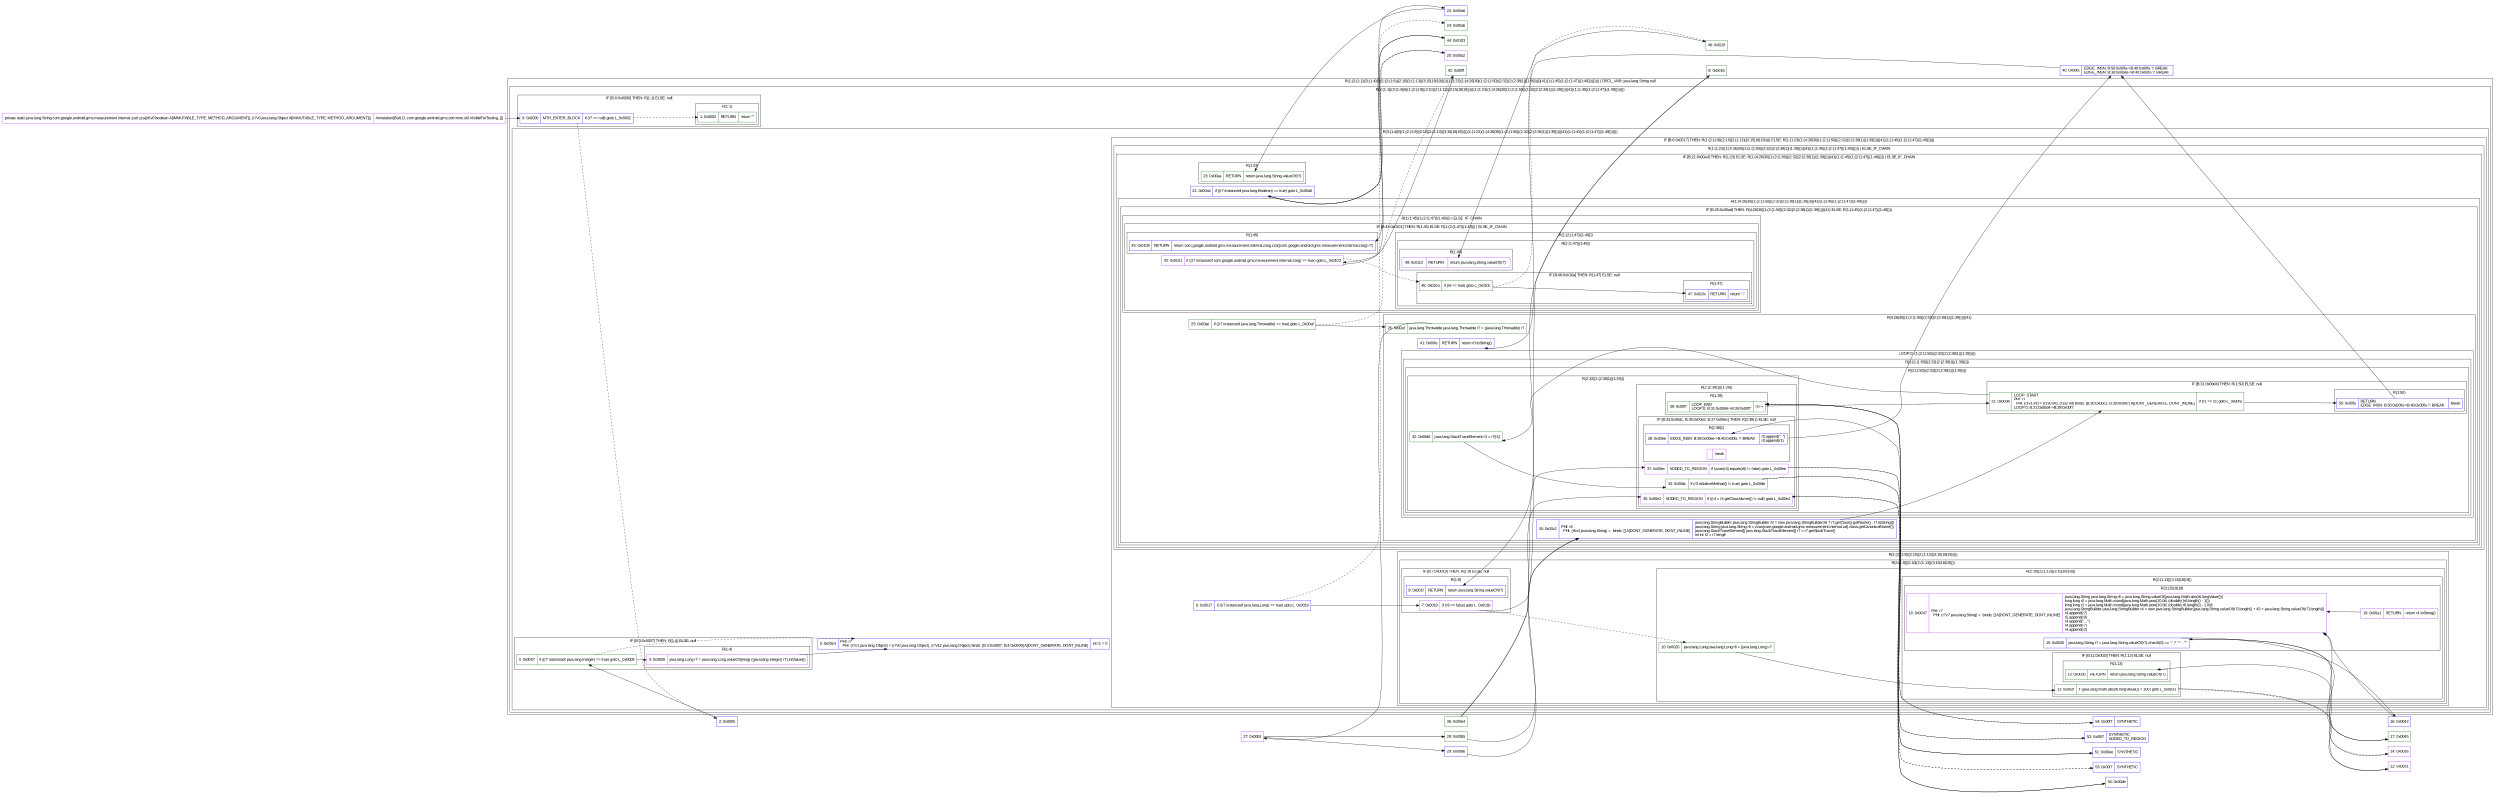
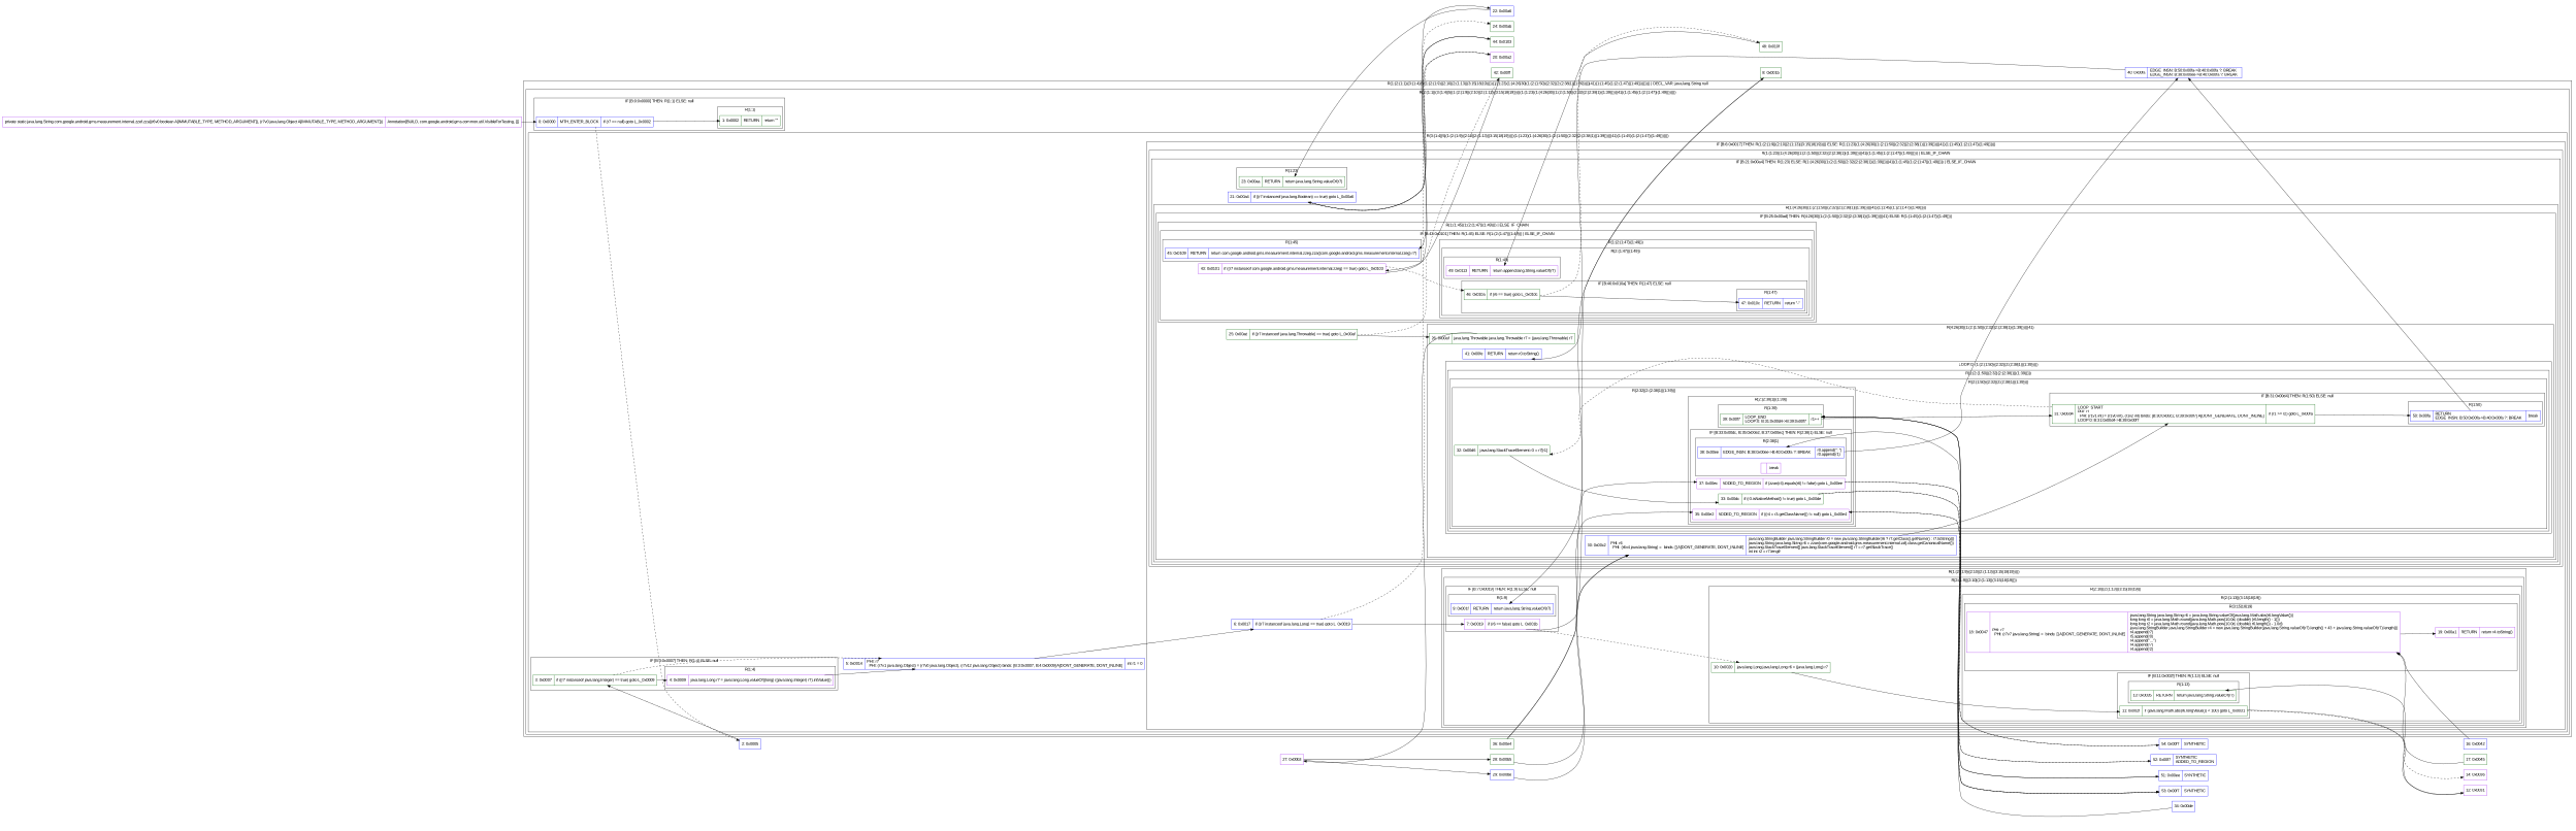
  digraph {
    fontname="Liberation Sans"
    rankdir=LR
    node [color=blue fontname="Liberation Sans" shape=record]
    edge [fontname="Liberation Sans"]
    n1 [color=darkgreen label="{1\:\ 0x0002|RETURN\l|return \"\"\l}"]
    n2 [label="{0\:\ 0x0000|MTH_ENTER_BLOCK\l|if (r7 == null) goto L_0x0002\l}"]
    n3 [color=purple label="{4\:\ 0x0009|java.lang.Long r7 = java.lang.Long.valueOf((long) ((java.lang.Integer) r7).intValue())\l}"]
    n4 [color=darkgreen label="{3\:\ 0x0007|if ((r7 instanceof java.lang.Integer) == true) goto L_0x0009\l}"]
    n5 [label="{9\:\ 0x001f|RETURN\l|return java.lang.String.valueOf(r7)\l}"]
    n6 [color=purple label="{7\:\ 0x0019|if (r6 == false) goto L_0x001b\l}"]
    n7 [color=darkgreen label="{13\:\ 0x0035|RETURN\l|return java.lang.String.valueOf(r7)\l}"]
    n8 [color=darkgreen label="{11\:\ 0x002f|if (java.lang.Math.abs(r6.longValue()) \< 100) goto L_0x0031\l}"]
-   n9 [label="{15\:\ 0x0040|java.lang.String r7 = java.lang.String.valueOf(r7).charAt(0) == '\-' ? \"\-\" : \"\"\l}"]
    n10 [color=purple label="{18\:\ 0x0047|PHI: r7 \l  PHI: (r7v7 java.lang.String) =  binds: [] A[DONT_GENERATE, DONT_INLINE]\l|java.lang.String java.lang.String r6 = java.lang.String.valueOf(java.lang.Math.abs(r6.longValue()))\llong long r0 = java.lang.Math.round(java.lang.Math.pow(10.0d, (double) (r6.length() \- 1)))\llong long r2 = java.lang.Math.round(java.lang.Math.pow(10.0d, (double) r6.length()) \- 1.0d)\ljava.lang.StringBuilder java.lang.StringBuilder r4 = new java.lang.StringBuilder(java.lang.String.valueOf(r7).length() + 43 + java.lang.String.valueOf(r7).length())\lr4.append(r7)\lr5.append(r0)\lr4.append(\"...\")\lr4.append(r7)\lr4.append(r2)\l}"]
    n11 [color=purple label="{19\:\ 0x00a1|RETURN\l|return r4.toString()\l}"]
    n12 [color=darkgreen label="{10\:\ 0x0020|java.lang.Long java.lang.Long r6 = (java.lang.Long) r7\l}"]
    n13 [color=darkgreen label="{23\:\ 0x00aa|RETURN\l|return java.lang.String.valueOf(r7)\l}"]
    n14 [label="{50\:\ 0x00fa|RETURN\lEDGE_INSN: B:50:0x00fa\-\>B:40:0x00fa ?: BREAK  \l|break\l}"]
    n15 [color=darkgreen label="{31\:\ 0x00d4|LOOP_START\lPHI: r1 \l  PHI: (r1v1 int) = (r1v0 int), (r1v2 int) binds: [B:30:0x00c2, B:39:0x00f7] A[DONT_GENERATE, DONT_INLINE]\lLOOP:0: B:31:0x00d4\-\>B:39:0x00f7\l|if (r1 \>= r2) goto L_0x00fa\l}"]
    n16 [label="{38\:\ 0x00ee|EDGE_INSN: B:38:0x00ee\-\>B:40:0x00fa ?: BREAK  \l|r0.append(\": \")\lr0.append(r1)\l}"]
    n17 [color=purple label="{|break\l}"]
    n18 [color=darkgreen label="{33\:\ 0x00dc|if (r3.isNativeMethod() != true) goto L_0x00de\l}"]
    n19 [color=purple label="{35\:\ 0x00e2|ADDED_TO_REGION\l|if ((r4 = r3.getClassName()) != null) goto L_0x00e4\l}"]
    n20 [color=purple label="{37\:\ 0x00ec|ADDED_TO_REGION\l|if (zzan(r4).equals(r6) != false) goto L_0x00ee\l}"]
    n21 [color=darkgreen label="{39\:\ 0x00f7|LOOP_END\lLOOP:0: B:31:0x00d4\-\>B:39:0x00f7\l|r1++\l}"]
    n22 [color=darkgreen label="{32\:\ 0x00d6|java.lang.StackTraceElement r3 = r7[r1]\l}"]
    n23 [color=darkgreen label="{26\:\ 0x00af|java.lang.Throwable java.lang.Throwable r7 = (java.lang.Throwable) r7\l}"]
    n24 [label="{30\:\ 0x00c2|PHI: r6 \l  PHI: (r6v4 java.lang.String) =  binds: [] A[DONT_GENERATE, DONT_INLINE]\l|java.lang.StringBuilder java.lang.StringBuilder r0 = new java.lang.StringBuilder(r6 ? r7.getClass().getName() : r7.toString())\ljava.lang.String java.lang.String r6 = zzan(com.google.android.gms.measurement.internal.zzfj.class.getCanonicalName())\ljava.lang.StackTraceElement[] java.lang.StackTraceElement[] r7 = r7.getStackTrace()\lint int r2 = r7.length\l}"]
    n25 [label="{41\:\ 0x00fe|RETURN\l|return r0.toString()\l}"]
    n26 [label="{45\:\ 0x0109|RETURN\l|return com.google.android.gms.measurement.internal.zzeg.zza((com.google.android.gms.measurement.internal.zzeg) r7)\l}"]
    n27 [label="{47\:\ 0x010c|RETURN\l|return \"\-\"\l}"]
    n28 [color=darkgreen label="{46\:\ 0x010a|if (r6 == true) goto L_0x010c\l}"]
-   n29 [color=purple label="{49\:\ 0x0113|RETURN\l|return java.lang.String.valueOf(r7)\l}"]
+   n29 [color=purple label="{49\:\ 0x0113|RETURN\l|return append.lang.String.valueOf(r7)\l}"]
    n30 [color=purple label="{43\:\ 0x0101|if ((r7 instanceof com.google.android.gms.measurement.internal.zzeg) == true) goto L_0x0103\l}"]
    n31 [color=darkgreen label="{25\:\ 0x00ad|if ((r7 instanceof java.lang.Throwable) == true) goto L_0x00af\l}"]
    n32 [label="{21\:\ 0x00a4|if ((r7 instanceof java.lang.Boolean) == true) goto L_0x00a6\l}"]
    n33 [label="{6\:\ 0x0017|if ((r7 instanceof java.lang.Long) == true) goto L_0x0019\l}"]
    n34 [label="{5\:\ 0x0014|PHI: r7 \l  PHI: (r7v1 java.lang.Object) = (r7v0 java.lang.Object), (r7v12 java.lang.Object) binds: [B:3:0x0007, B:4:0x0009] A[DONT_GENERATE, DONT_INLINE]\l|int r1 = 0\l}"]
    n35 [label="{2\:\ 0x0005}"]
    n36 [color=darkgreen label="{8\:\ 0x001b}"]
    n37 [color=purple label="{12\:\ 0x0031}"]
    n38 [color=purple label="{14\:\ 0x0036}"]
    n39 [label="{16\:\ 0x0042}"]
    n40 [color=darkgreen label="{17\:\ 0x0045}"]
    n41 [label="{40\:\ 0x00fa|EDGE_INSN: B:50:0x00fa\-\>B:40:0x00fa ?: BREAK  \lEDGE_INSN: B:38:0x00ee\-\>B:40:0x00fa ?: BREAK  \l}"]
    n42 [label="{34\:\ 0x00de}"]
    n43 [label="{52\:\ 0x00f7|SYNTHETIC\lADDED_TO_REGION\l}"]
    n44 [label="{53\:\ 0x00f7|SYNTHETIC\l}"]
    n45 [label="{51\:\ 0x00ee|SYNTHETIC\l}"]
    n46 [label="{54\:\ 0x00f7|SYNTHETIC\l}"]
    n47 [color=purple label="{27\:\ 0x00b3}"]
    n48 [color=darkgreen label="{48\:\ 0x010f}"]
    n49 [color=darkgreen label="{44\:\ 0x0103}"]
    n50 [color=darkgreen label="{42\:\ 0x00ff}"]
    n51 [label="{22\:\ 0x00a6}"]
    n52 [color=darkgreen label="{24\:\ 0x00ab}"]
    n53 [color=purple label="{20\:\ 0x00a2}"]
    n54 [color=darkgreen label="{28\:\ 0x00b5}"]
    n55 [label="{29\:\ 0x00be}"]
    n56 [color=darkgreen label="{36\:\ 0x00e4}"]
    n57 [color=purple label="{private static java.lang.String com.google.android.gms.measurement.internal.zzef.zza((r6v0 boolean A[IMMUTABLE_TYPE, METHOD_ARGUMENT]), (r7v0 java.lang.Object A[IMMUTABLE_TYPE, METHOD_ARGUMENT]))  | Annotation[BUILD, com.google.android.gms.common.util.VisibleForTesting, \{\}]\l}"]
    subgraph cluster_1 {
      label="R(1:(2:(1:1)|(3:(1:4)|5|(1:(2:(1:9)|(2:10|(2:(1:13)|(3:15|18|19)))))(1:(1:23)(1:(4:26|30|(1:(2:(1:50)|(2:32|(2:(2:38|1)|(1:39)))))|41)(1:(1:45)(1:(2:(1:47)|(1:49))))))))) | DECL_VAR: java.lang.String null\l"
      subgraph cluster_2 {
        label="R(2:(1:1)|(3:(1:4)|5|(1:(2:(1:9)|(2:10|(2:(1:13)|(3:15|18|19)))))(1:(1:23)(1:(4:26|30|(1:(2:(1:50)|(2:32|(2:(2:38|1)|(1:39)))))|41)(1:(1:45)(1:(2:(1:47)|(1:49))))))))"
        subgraph cluster_3 {
          label="IF [B:0:0x0000] THEN: R(1:1) ELSE: null"
          n2
          subgraph cluster_4 {
            label="R(1:1)"
            n1
          }
        }
        subgraph cluster_5 {
          label="R(3:(1:4)|5|(1:(2:(1:9)|(2:10|(2:(1:13)|(3:15|18|19)))))(1:(1:23)(1:(4:26|30|(1:(2:(1:50)|(2:32|(2:(2:38|1)|(1:39)))))|41)(1:(1:45)(1:(2:(1:47)|(1:49)))))))"
          n34
          subgraph cluster_6 {
            label="IF [B:3:0x0007] THEN: R(1:4) ELSE: null"
            n4
            subgraph cluster_7 {
              label="R(1:4)"
              n3
            }
          }
          subgraph cluster_8 {
            label="IF [B:6:0x0017] THEN: R(1:(2:(1:9)|(2:10|(2:(1:13)|(3:15|18|19))))) ELSE: R(1:(1:23)(1:(4:26|30|(1:(2:(1:50)|(2:32|(2:(2:38|1)|(1:39)))))|41)(1:(1:45)(1:(2:(1:47)|(1:49))))))"
            n33
            subgraph cluster_9 {
              label="R(1:(2:(1:9)|(2:10|(2:(1:13)|(3:15|18|19)))))"
              subgraph cluster_10 {
                label="R(2:(1:9)|(2:10|(2:(1:13)|(3:15|18|19))))"
                subgraph cluster_11 {
                  label="IF [B:7:0x0019] THEN: R(1:9) ELSE: null"
                  n6
                  subgraph cluster_12 {
                    label="R(1:9)"
                    n5
                  }
                }
                subgraph cluster_13 {
                  label="R(2:10|(2:(1:13)|(3:15|18|19)))"
                  n12
                  subgraph cluster_14 {
                    label="R(2:(1:13)|(3:15|18|19))"
                    subgraph cluster_15 {
                      label="IF [B:11:0x002f] THEN: R(1:13) ELSE: null"
                      n8
                      subgraph cluster_16 {
                        label="R(1:13)"
                        n7
                      }
                    }
                    subgraph cluster_17 {
                      label="R(3:15|18|19)"
-                     n9
                      n10
                      n11
                    }
                  }
                }
              }
            }
            subgraph cluster_18 {
              label="R(1:(1:23)(1:(4:26|30|(1:(2:(1:50)|(2:32|(2:(2:38|1)|(1:39)))))|41)(1:(1:45)(1:(2:(1:47)|(1:49)))))) | ELSE_IF_CHAIN\l"
              subgraph cluster_19 {
                label="IF [B:21:0x00a4] THEN: R(1:23) ELSE: R(1:(4:26|30|(1:(2:(1:50)|(2:32|(2:(2:38|1)|(1:39)))))|41)(1:(1:45)(1:(2:(1:47)|(1:49))))) | ELSE_IF_CHAIN\l"
                n32
                subgraph cluster_20 {
                  label="R(1:23)"
                  n13
                }
                subgraph cluster_21 {
                  label="R(1:(4:26|30|(1:(2:(1:50)|(2:32|(2:(2:38|1)|(1:39)))))|41)(1:(1:45)(1:(2:(1:47)|(1:49)))))"
                  subgraph cluster_22 {
                    label="IF [B:25:0x00ad] THEN: R(4:26|30|(1:(2:(1:50)|(2:32|(2:(2:38|1)|(1:39)))))|41) ELSE: R(1:(1:45)(1:(2:(1:47)|(1:49))))"
                    n31
                    subgraph cluster_23 {
                      label="R(4:26|30|(1:(2:(1:50)|(2:32|(2:(2:38|1)|(1:39)))))|41)"
                      n23
                      n24
                      n25
                      subgraph cluster_24 {
                        label="LOOP:0: (1:(2:(1:50)|(2:32|(2:(2:38|1)|(1:39)))))"
                        subgraph cluster_25 {
                          label="R(1:(2:(1:50)|(2:32|(2:(2:38|1)|(1:39)))))"
                          subgraph cluster_26 {
                            label="R(2:(1:50)|(2:32|(2:(2:38|1)|(1:39))))"
                            subgraph cluster_27 {
                              label="IF [B:31:0x00d4] THEN: R(1:50) ELSE: null"
                              n15
                              subgraph cluster_28 {
                                label="R(1:50)"
                                n14
                              }
                            }
                            subgraph cluster_29 {
                              label="R(2:32|(2:(2:38|1)|(1:39)))"
                              n22
                              subgraph cluster_30 {
                                label="R(2:(2:38|1)|(1:39))"
                                subgraph cluster_31 {
                                  label="IF [B:33:0x00dc, B:35:0x00e2, B:37:0x00ec] THEN: R(2:38|1) ELSE: null"
                                  n18
                                  n19
                                  n20
                                  subgraph cluster_32 {
                                    label="R(2:38|1)"
                                    n16
                                    n17
                                  }
                                }
                                subgraph cluster_33 {
                                  label="R(1:39)"
                                  n21
                                }
                              }
                            }
                          }
                        }
                      }
                    }
                    subgraph cluster_34 {
                      label="R(1:(1:45)(1:(2:(1:47)|(1:49)))) | ELSE_IF_CHAIN\l"
                      subgraph cluster_35 {
                        label="IF [B:43:0x0101] THEN: R(1:45) ELSE: R(1:(2:(1:47)|(1:49))) | ELSE_IF_CHAIN\l"
                        n30
                        subgraph cluster_36 {
                          label="R(1:45)"
                          n26
                        }
                        subgraph cluster_37 {
                          label="R(1:(2:(1:47)|(1:49)))"
                          subgraph cluster_38 {
                            label="R(2:(1:47)|(1:49))"
                            subgraph cluster_39 {
                              label="IF [B:46:0x010a] THEN: R(1:47) ELSE: null"
                              n28
                              subgraph cluster_40 {
                                label="R(1:47)"
                                n27
                              }
                            }
                            subgraph cluster_41 {
                              label="R(1:49)"
                              n29
                            }
                          }
                        }
                      }
                    }
                  }
                }
              }
            }
          }
        }
      }
    }
-   n2 -> n1 [style=dashed]
+   n2 -> n1
    n2 -> n35 [style=dashed]
    n3 -> n34
    n4 -> n3
    n4 -> n34 [style=dashed]
    n6 -> n12 [style=dashed]
    n6 -> n36
    n8 -> n37
    n8 -> n38 [style=dashed]
-   n9 -> n39
-   n9 -> n40
-   n11 -> n10
+   n10 -> n11
    n12 -> n8
    n14 -> n41
    n15 -> n14
-   n15 -> n22 [style=solid]
+   n15 -> n22 [style=dashed]
    n16 -> n41
-   n18 -> n42
+   n18 -> n44
    n18 -> n43 [style=dashed]
    n19 -> n44 [style=dashed]
    n20 -> n45
    n20 -> n46 [style=dashed]
    n21 -> n15
    n22 -> n18
    n23 -> n47
    n24 -> n15
    n28 -> n27
    n28 -> n48 [style=dashed]
    n30 -> n28 [style=dashed]
    n30 -> n49
    n31 -> n23
    n31 -> n50 [style=dashed]
    n32 -> n51
    n32 -> n52 [style=dashed]
    n33 -> n6
    n33 -> n53 [style=dashed]
+   n34 -> n33
    n35 -> n4
    n36 -> n5
    n37 -> n7
-   n38 -> n9
    n39 -> n10
    n40 -> n10
    n41 -> n25
    n42 -> n19
    n43 -> n21
-   n44 -> n21 [style=dashed]
+   n44 -> n21
    n45 -> n16
    n46 -> n21
    n47 -> n54
    n47 -> n55
    n48 -> n29
    n49 -> n26
    n50 -> n30
    n51 -> n13
    n53 -> n32
    n54 -> n24
    n55 -> n24
    n56 -> n19
    n56 -> n20
    n57 -> n2
  }
